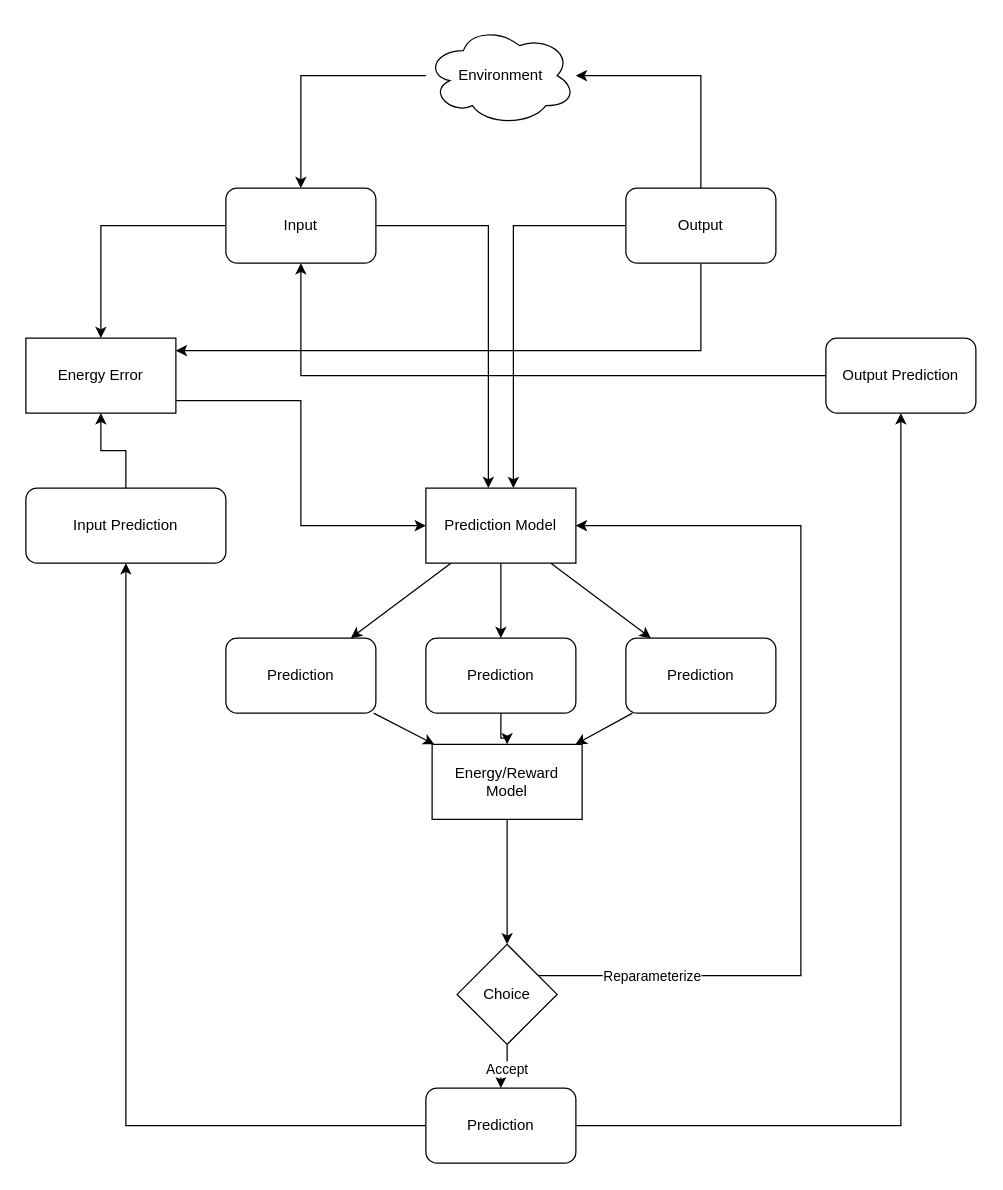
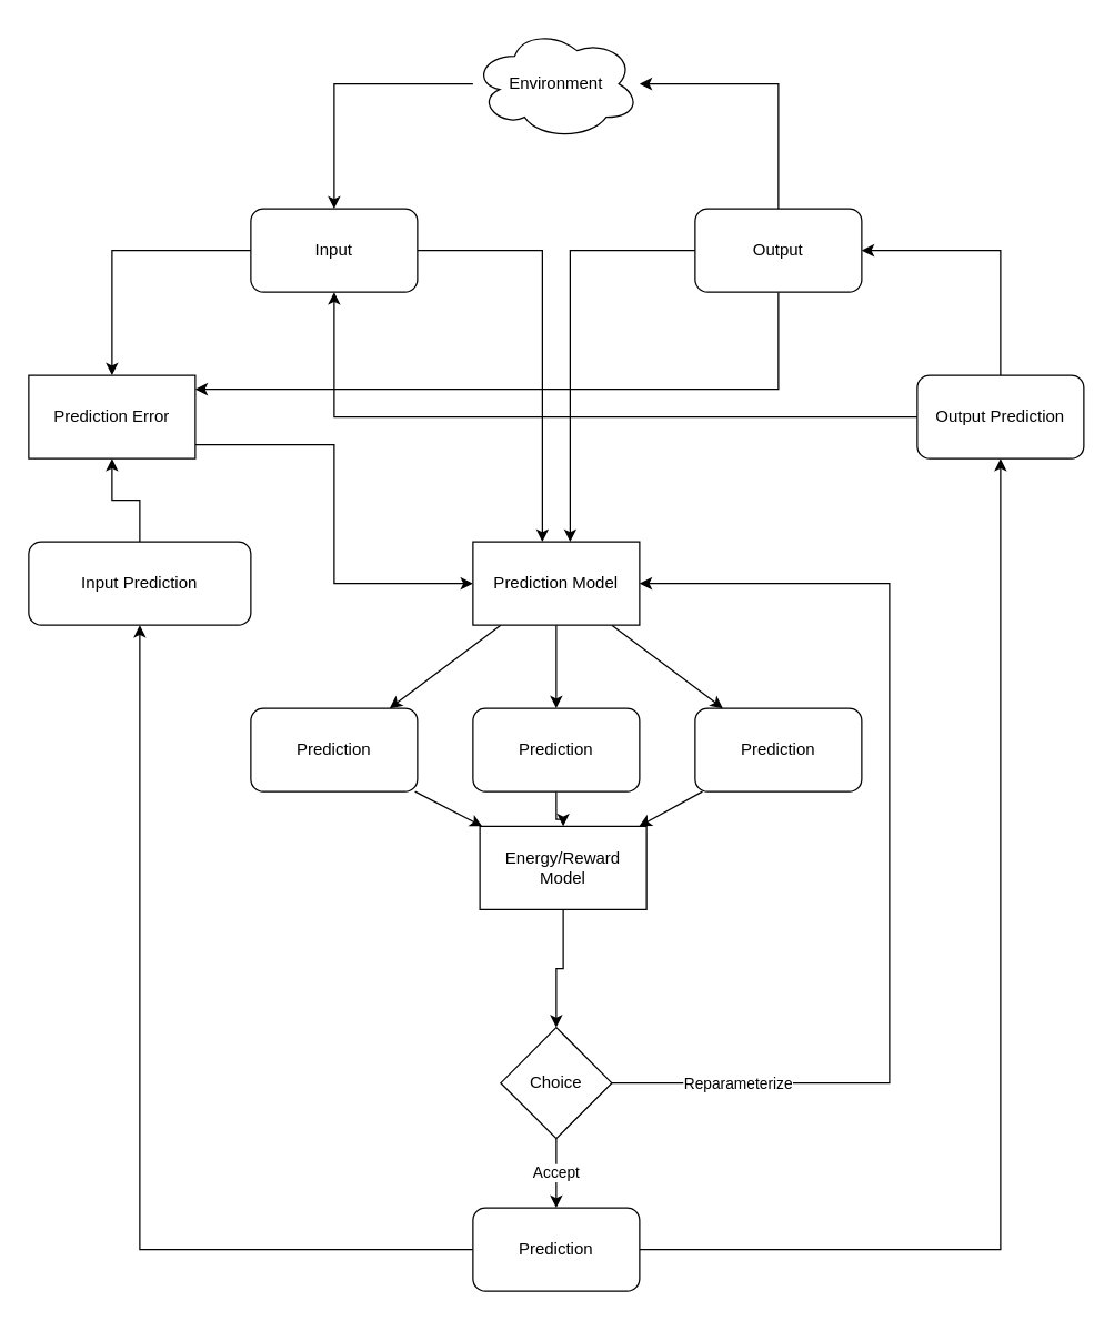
  <mxCell id="0" />
  <mxCell id="1" parent="0" />
  <mxCell id="2" style="edgeStyle=orthogonalEdgeStyle;rounded=0;orthogonalLoop=1;jettySize=auto;html=1;" edge="1" parent="1" source="4" target="25"><mxGeometry relative="1" as="geometry" /></mxCell>
  <mxCell id="3" style="edgeStyle=orthogonalEdgeStyle;rounded=0;orthogonalLoop=1;jettySize=auto;html=1;" edge="1" parent="1" source="4" target="8"><mxGeometry relative="1" as="geometry"><Array as="points"><mxPoint x="390" y="180" /></Array></mxGeometry></mxCell>
  <mxCell id="4" value="Input" style="rounded=1;whiteSpace=wrap;html=1;" vertex="1" parent="1"><mxGeometry x="180" y="150" width="120" height="60" as="geometry" /></mxCell>
  <mxCell id="5" style="edgeStyle=orthogonalEdgeStyle;rounded=0;orthogonalLoop=1;jettySize=auto;html=1;" edge="1" parent="1" source="8" target="10"><mxGeometry relative="1" as="geometry" /></mxCell>
  <mxCell id="6" style="rounded=0;orthogonalLoop=1;jettySize=auto;html=1;" edge="1" parent="1" source="8" target="18"><mxGeometry relative="1" as="geometry" /></mxCell>
  <mxCell id="7" style="rounded=0;orthogonalLoop=1;jettySize=auto;html=1;" edge="1" parent="1" source="8" target="16"><mxGeometry relative="1" as="geometry" /></mxCell>
  <mxCell id="8" value="Prediction Model" style="rounded=0;whiteSpace=wrap;html=1;" vertex="1" parent="1"><mxGeometry x="340" y="390" width="120" height="60" as="geometry" /></mxCell>
  <mxCell id="9" style="edgeStyle=orthogonalEdgeStyle;rounded=0;orthogonalLoop=1;jettySize=auto;html=1;" edge="1" parent="1" source="10" target="27"><mxGeometry relative="1" as="geometry" /></mxCell>
  <mxCell id="10" value="Prediction" style="rounded=1;whiteSpace=wrap;html=1;" vertex="1" parent="1"><mxGeometry x="340" y="510" width="120" height="60" as="geometry" /></mxCell>
  <mxCell id="11" style="edgeStyle=orthogonalEdgeStyle;rounded=0;orthogonalLoop=1;jettySize=auto;html=1;" edge="1" parent="1" source="14" target="20"><mxGeometry relative="1" as="geometry"><Array as="points"><mxPoint x="560" y="60" /></Array></mxGeometry></mxCell>
  <mxCell id="12" style="edgeStyle=orthogonalEdgeStyle;rounded=0;orthogonalLoop=1;jettySize=auto;html=1;" edge="1" parent="1" source="14" target="25"><mxGeometry relative="1" as="geometry"><Array as="points"><mxPoint x="560" y="280" /></Array></mxGeometry></mxCell>
  <mxCell id="13" style="edgeStyle=orthogonalEdgeStyle;rounded=0;orthogonalLoop=1;jettySize=auto;html=1;" edge="1" parent="1" source="14" target="8"><mxGeometry relative="1" as="geometry"><Array as="points"><mxPoint x="410" y="180" /></Array></mxGeometry></mxCell>
  <mxCell id="14" value="Output" style="rounded=1;whiteSpace=wrap;html=1;" vertex="1" parent="1"><mxGeometry x="500" y="150" width="120" height="60" as="geometry" /></mxCell>
  <mxCell id="15" style="rounded=0;orthogonalLoop=1;jettySize=auto;html=1;" edge="1" parent="1" source="16" target="27"><mxGeometry relative="1" as="geometry" /></mxCell>
  <mxCell id="16" value="Prediction" style="rounded=1;whiteSpace=wrap;html=1;" vertex="1" parent="1"><mxGeometry x="500" y="510" width="120" height="60" as="geometry" /></mxCell>
  <mxCell id="17" style="rounded=0;orthogonalLoop=1;jettySize=auto;html=1;" edge="1" parent="1" source="18" target="27"><mxGeometry relative="1" as="geometry" /></mxCell>
  <mxCell id="18" value="Prediction" style="rounded=1;whiteSpace=wrap;html=1;" vertex="1" parent="1"><mxGeometry x="180" y="510" width="120" height="60" as="geometry" /></mxCell>
  <mxCell id="19" style="edgeStyle=orthogonalEdgeStyle;rounded=0;orthogonalLoop=1;jettySize=auto;html=1;" edge="1" parent="1" source="20" target="4"><mxGeometry relative="1" as="geometry" /></mxCell>
  <mxCell id="20" value="Environment" style="ellipse;shape=cloud;whiteSpace=wrap;html=1;" vertex="1" parent="1"><mxGeometry x="340" y="20" width="120" height="80" as="geometry" /></mxCell>
  <mxCell id="21" style="edgeStyle=orthogonalEdgeStyle;rounded=0;orthogonalLoop=1;jettySize=auto;html=1;" edge="1" parent="1" source="23" target="29"><mxGeometry relative="1" as="geometry" /></mxCell>
  <mxCell id="22" style="edgeStyle=orthogonalEdgeStyle;rounded=0;orthogonalLoop=1;jettySize=auto;html=1;" edge="1" parent="1" source="23" target="32"><mxGeometry relative="1" as="geometry" /></mxCell>
  <mxCell id="23" value="Prediction" style="rounded=1;whiteSpace=wrap;html=1;" vertex="1" parent="1"><mxGeometry x="340" y="870" width="120" height="60" as="geometry" /></mxCell>
  <mxCell id="24" style="edgeStyle=orthogonalEdgeStyle;rounded=0;orthogonalLoop=1;jettySize=auto;html=1;" edge="1" parent="1" source="25" target="8"><mxGeometry relative="1" as="geometry"><Array as="points"><mxPoint x="240" y="320" /><mxPoint x="240" y="420" /></Array></mxGeometry></mxCell>
- <mxCell id="25" value="Energy Error" style="rounded=0;whiteSpace=wrap;html=1;" vertex="1" parent="1"><mxGeometry x="20" y="270" width="120" height="60" as="geometry" /></mxCell>
+ <mxCell id="25" value="Prediction Error" style="rounded=0;whiteSpace=wrap;html=1;" vertex="1" parent="1"><mxGeometry x="20" y="270" width="120" height="60" as="geometry" /></mxCell>
  <mxCell id="26" style="edgeStyle=orthogonalEdgeStyle;rounded=0;orthogonalLoop=1;jettySize=auto;html=1;" edge="1" parent="1" source="27" target="36"><mxGeometry relative="1" as="geometry" /></mxCell>
  <mxCell id="27" value="Energy/Reward Model" style="rounded=0;whiteSpace=wrap;html=1;" vertex="1" parent="1"><mxGeometry x="345" y="595" width="120" height="60" as="geometry" /></mxCell>
  <mxCell id="28" style="edgeStyle=orthogonalEdgeStyle;rounded=0;orthogonalLoop=1;jettySize=auto;html=1;" edge="1" parent="1" source="29" target="25"><mxGeometry relative="1" as="geometry" /></mxCell>
  <mxCell id="29" value="Input Prediction" style="rounded=1;whiteSpace=wrap;html=1;" vertex="1" parent="1"><mxGeometry x="20" y="390" width="160" height="60" as="geometry" /></mxCell>
  <mxCell id="30" style="edgeStyle=orthogonalEdgeStyle;rounded=0;orthogonalLoop=1;jettySize=auto;html=1;" edge="1" parent="1" source="32" target="4"><mxGeometry relative="1" as="geometry" /></mxCell>
+ <mxCell id="31" style="edgeStyle=orthogonalEdgeStyle;rounded=0;orthogonalLoop=1;jettySize=auto;html=1;" edge="1" parent="1" source="32" target="14"><mxGeometry relative="1" as="geometry"><Array as="points"><mxPoint x="720" y="180" /></Array></mxGeometry></mxCell>
  <mxCell id="32" value="Output Prediction" style="rounded=1;whiteSpace=wrap;html=1;" vertex="1" parent="1"><mxGeometry x="660" y="270" width="120" height="60" as="geometry" /></mxCell>
  <mxCell id="33" value="Accept" style="edgeStyle=orthogonalEdgeStyle;rounded=0;orthogonalLoop=1;jettySize=auto;html=1;" edge="1" parent="1" source="36" target="23"><mxGeometry relative="1" as="geometry" /></mxCell>
  <mxCell id="34" value="" style="edgeStyle=orthogonalEdgeStyle;rounded=0;orthogonalLoop=1;jettySize=auto;html=1;" edge="1" parent="1" source="36" target="8"><mxGeometry relative="1" as="geometry"><Array as="points"><mxPoint x="640" y="780" /><mxPoint x="640" y="420" /></Array></mxGeometry></mxCell>
  <mxCell id="35" value="Reparameterize" style="edgeLabel;html=1;align=center;verticalAlign=middle;resizable=0;points=[];" vertex="1" connectable="0" parent="34"><mxGeometry x="-0.968" relative="1" as="geometry"><mxPoint x="78" as="offset" /></mxGeometry></mxCell>
- <mxCell id="36" value="Choice" style="rhombus;whiteSpace=wrap;html=1;" vertex="1" parent="1"><mxGeometry x="365" y="755" width="80" height="80" as="geometry" /></mxCell>
+ <mxCell id="36" value="Choice" style="rhombus;whiteSpace=wrap;html=1;" vertex="1" parent="1"><mxGeometry x="360" y="740" width="80" height="80" as="geometry" /></mxCell>
